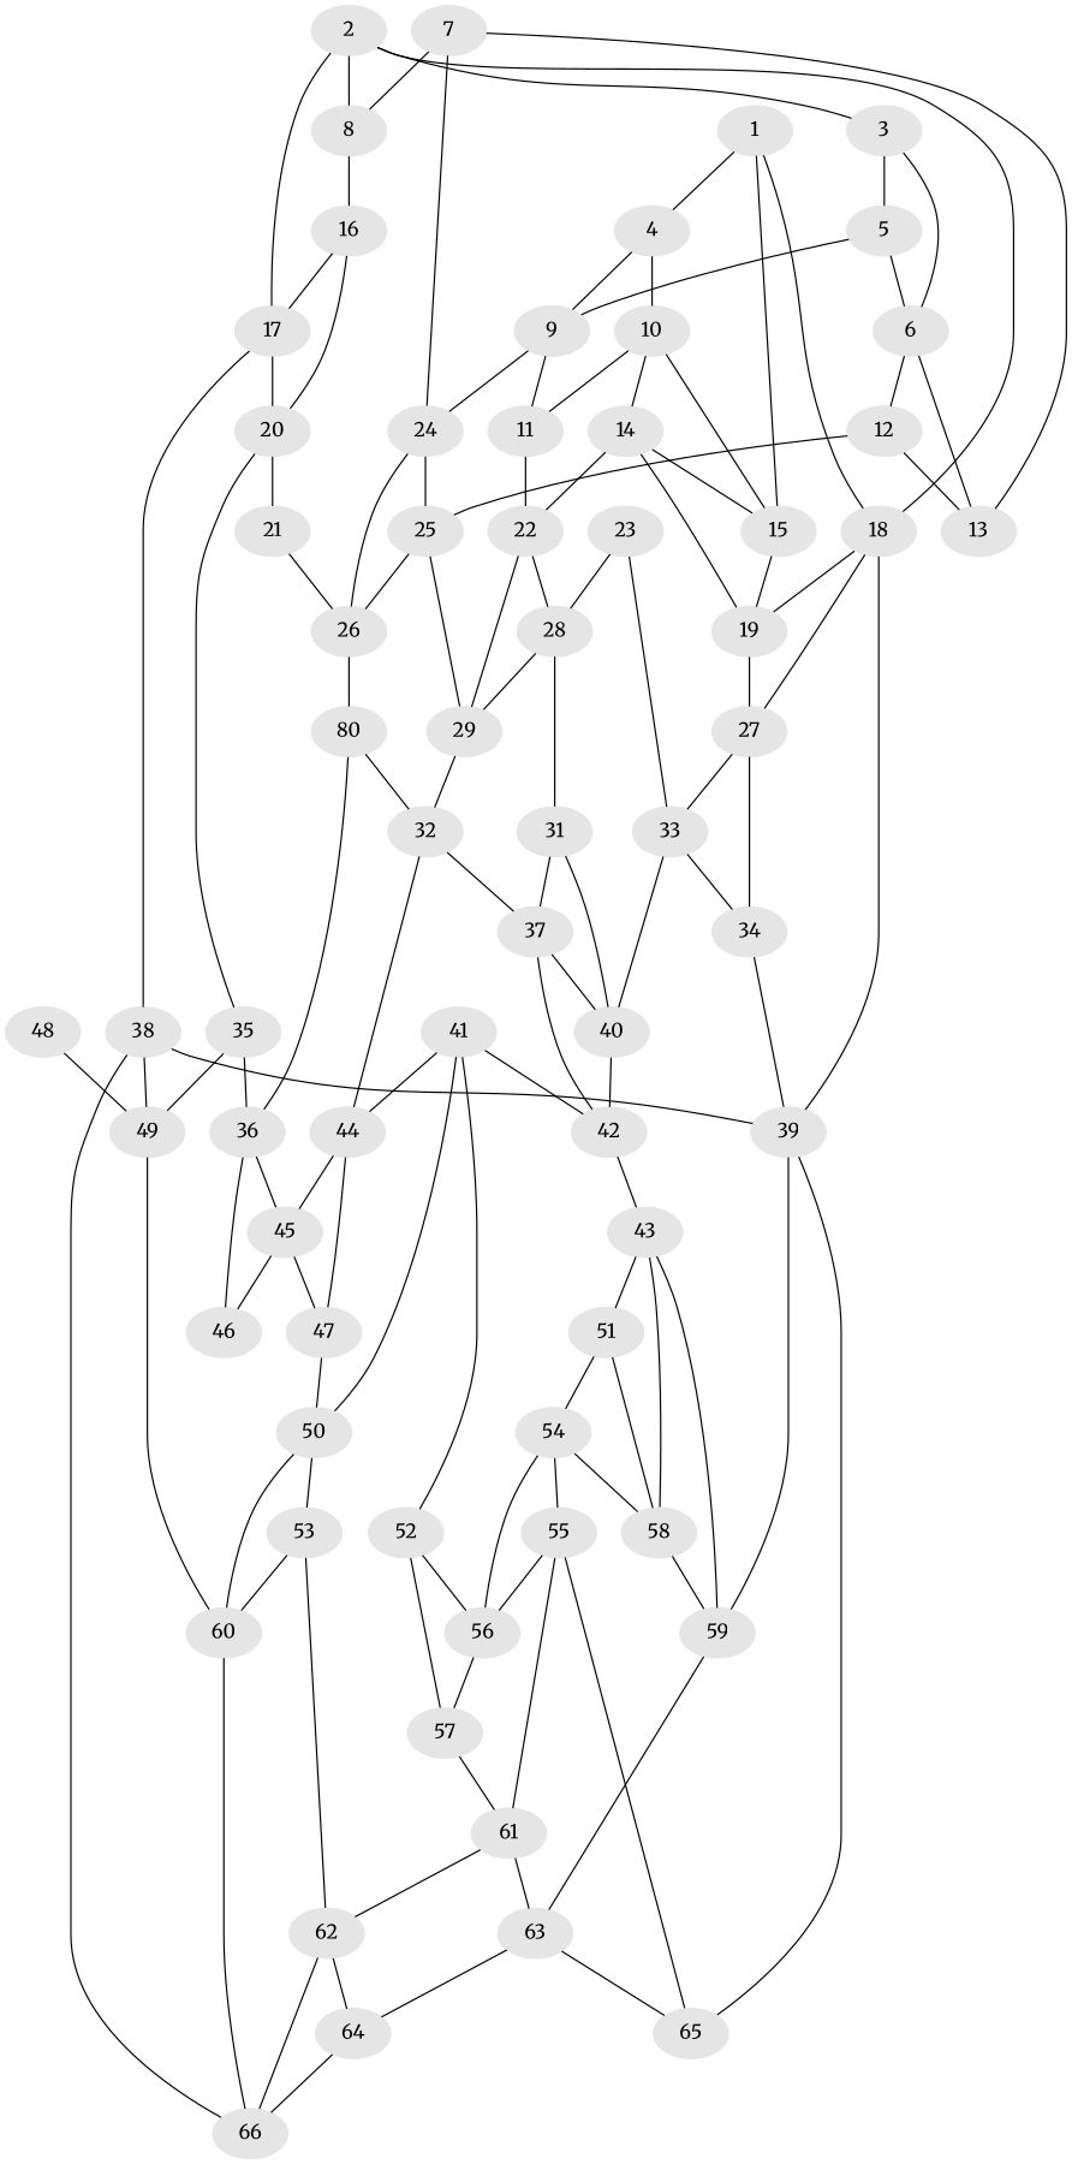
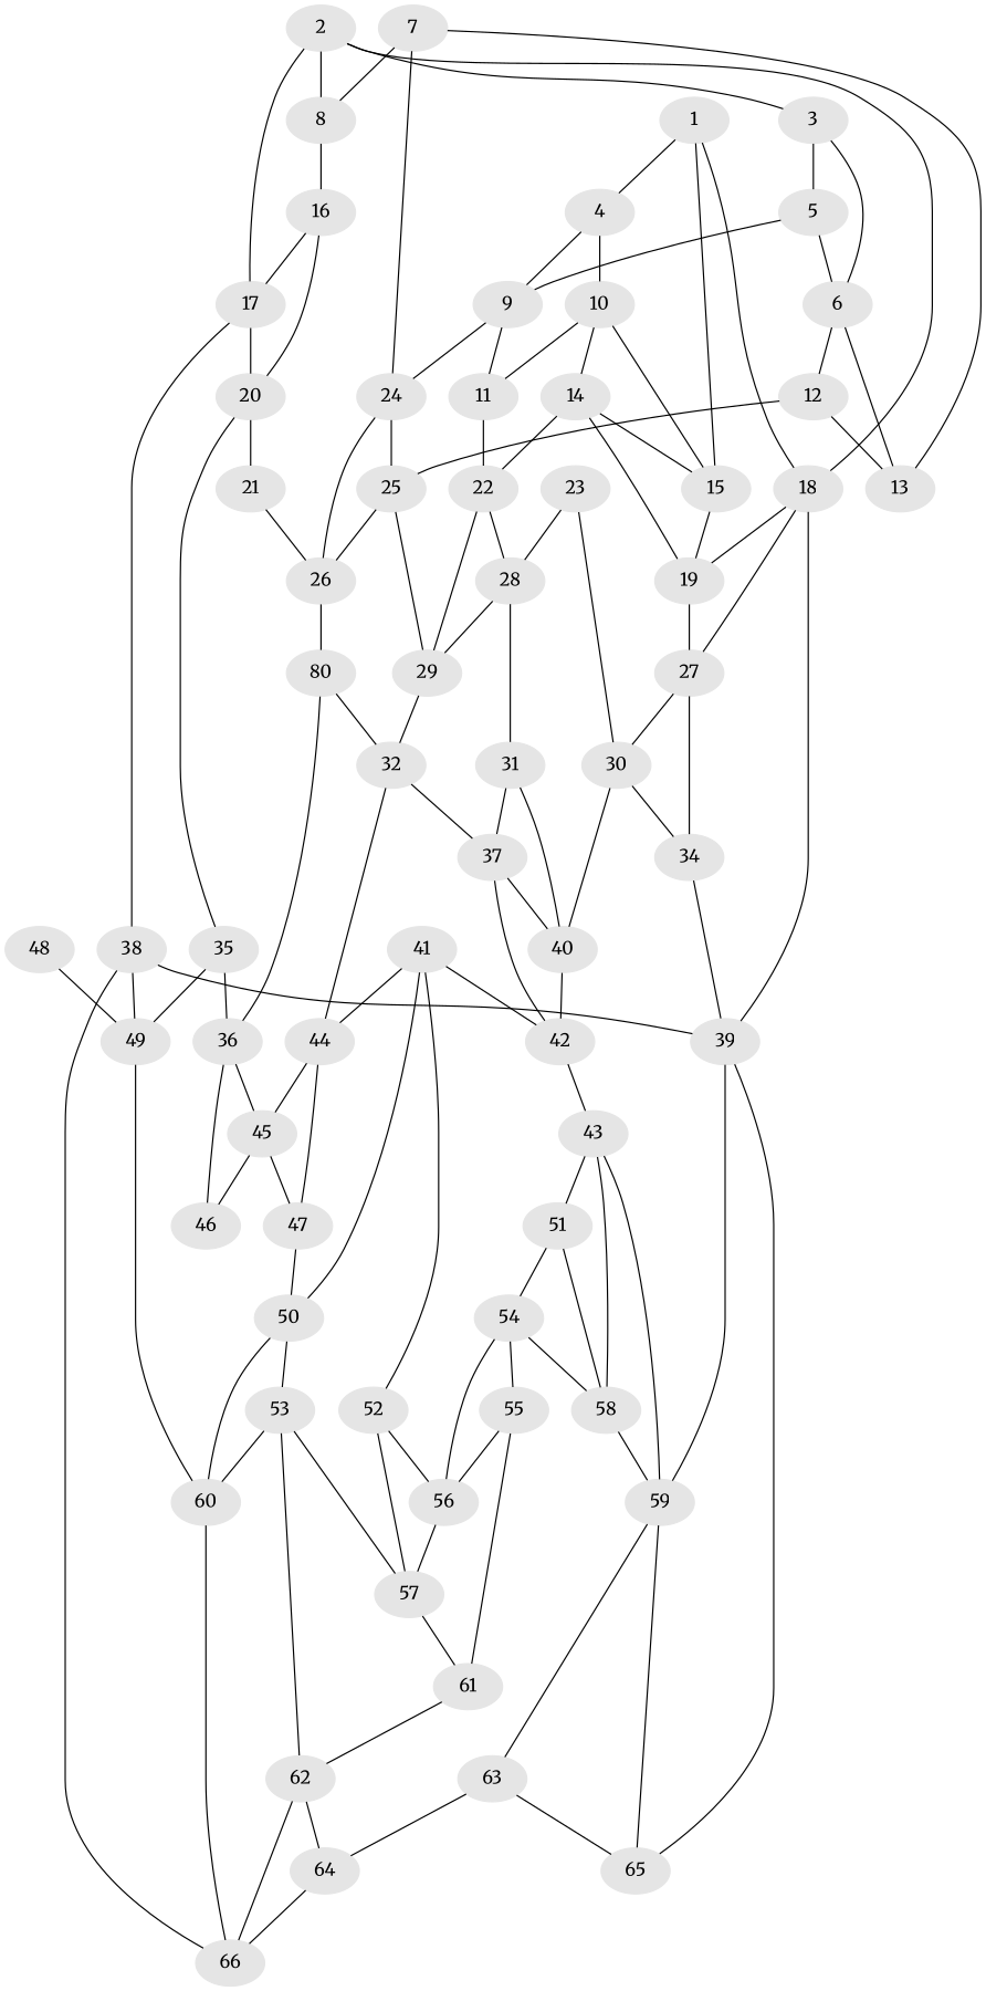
  graph {
    fontname=Merriweather
    node [color=gray90 fontname=Merriweather style=filled]
    edge [fontname=Merriweather weight=1.0]
    1
    4
    15
    18
    9
    10
    19
    27
    39
    2
    3
    8
    17
    5
    6
    16
    20
    38
    12
    13
    24
    11
    14
    25
    7
    26
    22
    28
    29
    21
    35
    49
    66
-   33
+   33 [label=30]
    34
    59
    65
    36
    n39 [label=80]
    31
    32
    23
    37
    40
    44
    45
    46
    42
    47
    60
    43
    63
    41
    50
    52
    53
    56
    57
    51
    58
    54
    48
    62
    55
    61
    64
    1 -- 4
    1 -- 15
    1 -- 18
    4 -- 9
    4 -- 10
    15 -- 19
    18 -- 19
    18 -- 27
    18 -- 39
    9 -- 24
    9 -- 11
    10 -- 15
    10 -- 11
    10 -- 14
    19 -- 27
    27 -- 33
    27 -- 34
    39 -- 59
    39 -- 65
    2 -- 18
    2 -- 3
    2 -- 8
    2 -- 17
    3 -- 5
    3 -- 6
    8 -- 16 [weight=2.0]
    17 -- 20
    17 -- 38
    5 -- 9 [weight=2.0]
    5 -- 6
    6 -- 12
    6 -- 13
    16 -- 17 [weight=3.0]
    16 -- 20
    20 -- 21
    20 -- 35
    38 -- 39
    38 -- 49
    38 -- 66
    12 -- 13
    12 -- 25
    24 -- 25
    24 -- 26
    11 -- 22
    14 -- 15
    14 -- 19
    14 -- 22
    25 -- 26
    25 -- 29
    7 -- 8
    7 -- 13
    7 -- 24
    26 -- n39
    22 -- 28
    22 -- 29
    28 -- 29
    28 -- 31
    29 -- 32
    21 -- 26
    35 -- 49
    35 -- 36
    49 -- 60
    33 -- 34
    33 -- 40
    34 -- 39
-   55 -- 65
+   59 -- 65
    59 -- 63
    36 -- 45
    36 -- 46
    n39 -- 36
    n39 -- 32
    31 -- 37
    31 -- 40
    32 -- 37
    32 -- 44
    23 -- 28
    23 -- 33
    37 -- 40
    37 -- 42
    40 -- 42
    44 -- 45
    44 -- 47
    45 -- 46
    45 -- 47
    42 -- 43
    47 -- 50
    60 -- 66
    43 -- 59
    43 -- 51
    43 -- 58
    63 -- 65
    63 -- 64
    41 -- 44
    41 -- 42
    41 -- 50
    41 -- 52
    50 -- 60
    50 -- 53
    52 -- 56
    52 -- 57
    53 -- 60
+   53 -- 57
    53 -- 62
    56 -- 57
    57 -- 61
    51 -- 58
    51 -- 54
    58 -- 59
    54 -- 56
    54 -- 58
    54 -- 55
    48 -- 49
    62 -- 66
    62 -- 64
    55 -- 56
    55 -- 61
-   61 -- 63
    61 -- 62
    64 -- 66
  }
